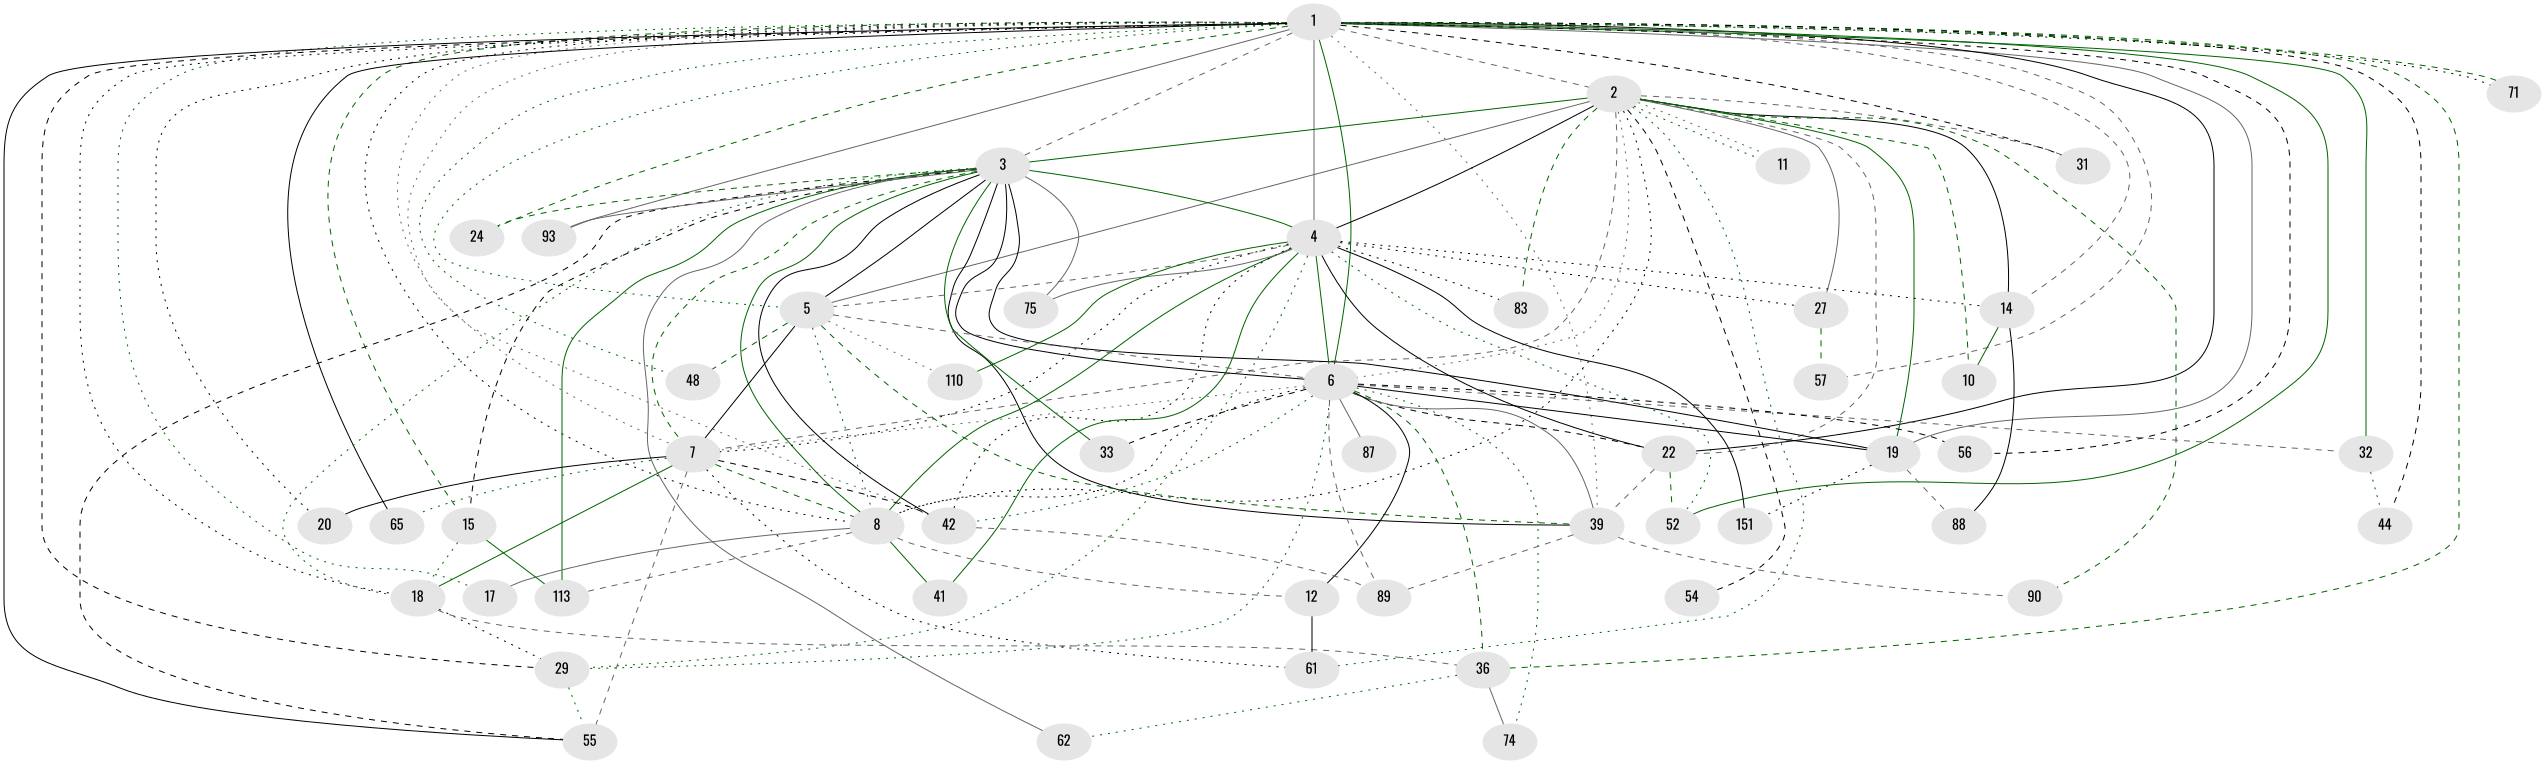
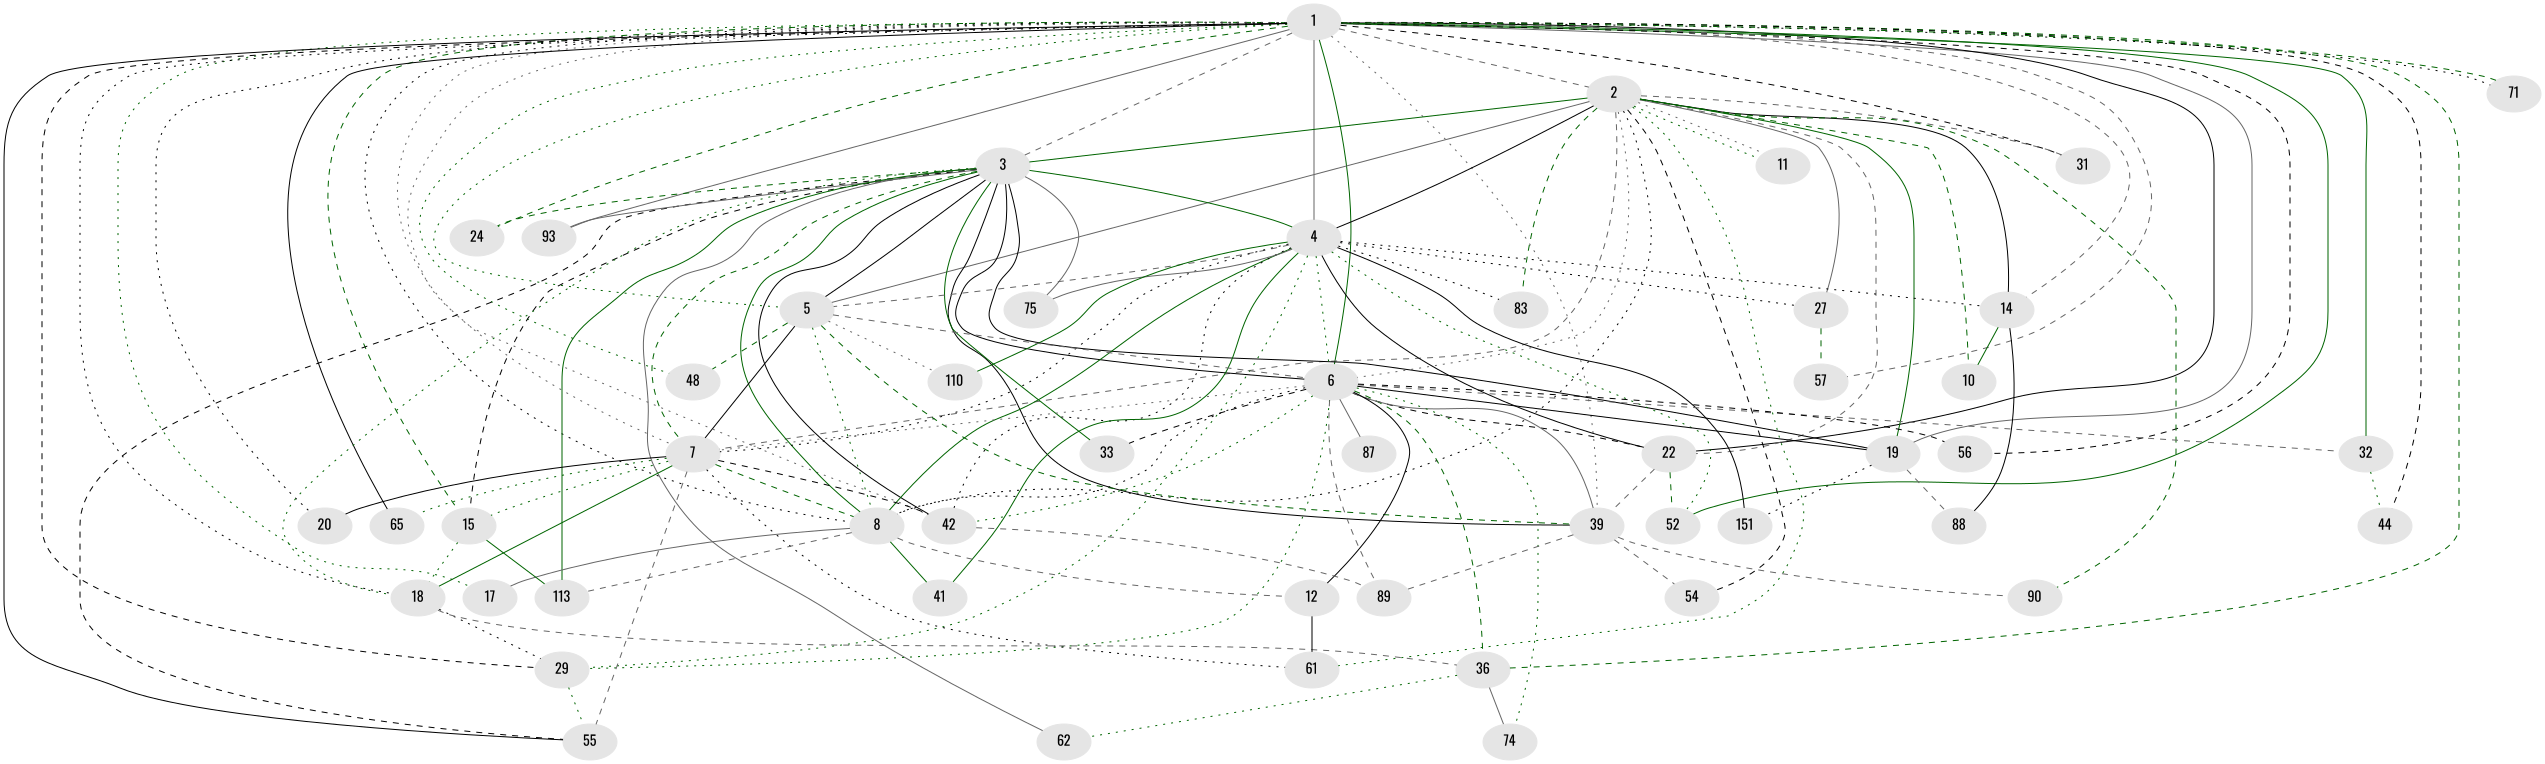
  graph {
    fontname=Oswald
    node [color=gray90 fontname=Oswald style=filled]
    edge [color=darkgreen fontname=Oswald style=solid]
    1 [super="+10"]
    2 [super="+85+66+102"]
    3 [super="+40+92"]
    4 [super="+84"]
    5 [super="+99"]
    6 [super="+9+25+100+28+51+45+86+59+76+67+72+21+46"]
    7 [super="+53"]
    8
    14 [super="+96"]
    15 [super="+16"]
    17
    18 [super="+70+81"]
    19 [super="+106+37"]
    20
    22 [super="+23+73+34"]
    24 [super="+111"]
    29 [super="+38+58"]
    31
    32
    36 [super="+103+108"]
    39 [super="+123+60"]
    42 [super="+128+94"]
    44
    48
    52 [super="+78+68"]
    55 [super="+77"]
    56 [super="+69"]
    57
    65
    71
    93
    11
    27
    n34 [label=10]
    54
    61
    83
    90
    33
    62
    75
    113 [super="+117"]
    41
    110
    n45 [label=151]
    12
    74
    87
    89 [super="+91+98"]
    88
    1 -- 2 [color=gray40 style=dashed weight=3]
    1 -- 3 [color=gray40 style=dashed weight=5]
    1 -- 4 [color=gray40 weight=4]
    1 -- 5 [style=dotted weight=2]
    1 -- 6 [weight=9]
    1 -- 7 [color=gray40 style=dotted weight=3]
    1 -- 8 [color=black style=dotted weight=2]
    1 -- 14 [color=gray40 style=dashed]
    1 -- 15 [style=dashed]
    1 -- 17 [style=dotted]
    1 -- 18 [color=black style=dotted]
    1 -- 19 [color=gray40 weight=2]
    1 -- 20 [color=black style=dotted]
    1 -- 22 [color=black weight=2]
    1 -- 24 [style=dashed weight=2]
    1 -- 29 [color=black style=dashed weight=2]
    1 -- 31 [color=black style=dashed]
    1 -- 32
    1 -- 36 [style=dashed]
    1 -- 39 [color=gray40 style=dotted]
    1 -- 42 [color=gray40 style=dotted]
    1 -- 44 [color=black style=dashed]
    1 -- 48 [style=dotted]
    1 -- 52 [weight=2]
    1 -- 55 [color=black]
    1 -- 56 [color=black style=dashed]
    1 -- 57 [color=gray40 style=dashed]
    1 -- 65 [color=black]
    1 -- 71 [color=black style=dotted]
    1 -- 71 [style=dashed]
    1 -- 93 [color=gray40]
    2 -- 3 [weight=2]
    2 -- 4 [color=black]
    2 -- 5 [color=gray40]
    2 -- 6 [color=gray40 style=dotted weight=3]
    2 -- 7 [color=gray40 style=dashed weight=2]
    2 -- 8 [color=black style=dotted]
    2 -- 14 [color=black]
    2 -- 19
    2 -- 22 [color=gray40 style=dashed]
    2 -- 31 [color=gray40 style=dashed]
    2 -- 11 [style=dotted]
    2 -- 11 [color=gray40 style=dotted]
    2 -- 27 [color=gray40]
    2 -- n34 [style=dashed]
    2 -- 54 [color=black style=dashed]
    2 -- 61 [style=dotted]
    2 -- 83 [style=dashed]
    2 -- 90 [style=dashed]
    3 -- 4
    3 -- 5 [color=black]
    3 -- 6 [color=black weight=4]
    3 -- 7 [style=dashed weight=2]
    3 -- 8
    3 -- 15 [color=black style=dashed]
    3 -- 18 [style=dotted]
    3 -- 19 [color=black]
    3 -- 24 [style=dashed]
    3 -- 39 [color=black]
    3 -- 42 [color=black]
    3 -- 55 [color=black style=dashed]
    3 -- 93 [color=gray40]
    3 -- 33
    3 -- 62 [color=gray40]
    3 -- 75 [color=gray40]
    3 -- 113
    4 -- 5 [color=gray40 style=dashed weight=2]
-   4 -- 6 [weight=3]
+   4 -- 6 [style=dotted weight=3]
    4 -- 7 [color=black style=dotted weight=2]
    4 -- 8
    4 -- 14 [color=black style=dotted]
    4 -- 22 [color=black]
    4 -- 29 [style=dotted]
    4 -- 42 [color=black style=dotted]
    4 -- 52 [style=dotted]
    4 -- 27 [color=black style=dotted]
    4 -- 83 [color=black style=dotted]
    4 -- 75 [color=gray40]
    4 -- 41
    4 -- 110
    4 -- n45 [color=black]
    5 -- 6 [color=gray40 style=dashed weight=4]
    5 -- 7 [color=black]
    5 -- 8 [style=dotted]
    5 -- 39 [style=dashed]
    5 -- 48 [style=dashed]
    5 -- 110 [color=gray40 style=dotted]
    6 -- 7 [color=gray40 style=dotted weight=5]
    6 -- 8 [color=black style=dotted weight=5]
    6 -- 19 [color=black weight=4]
    6 -- 22 [color=black style=dashed]
    6 -- 29 [style=dotted weight=2]
    6 -- 32 [color=gray40 style=dashed]
    6 -- 36 [style=dashed weight=2]
    6 -- 39 [color=gray40]
    6 -- 42 [style=dotted]
    6 -- 56 [color=black style=dashed weight=2]
    6 -- 33 [color=black style=dashed]
    6 -- 12 [color=black]
    6 -- 74 [style=dotted]
    6 -- 87 [color=gray40 weight=2]
    6 -- 89 [color=gray40 style=dashed weight=3]
    7 -- 8 [style=dashed]
+   7 -- 15 [style=dotted]
    7 -- 18
    7 -- 20 [color=black]
    7 -- 42 [color=black style=dashed]
    7 -- 55 [color=gray40 style=dashed weight=3]
    7 -- 65 [style=dotted]
    7 -- 61 [color=black style=dotted]
    8 -- 17 [color=gray40]
    8 -- 113 [color=gray40 style=dashed]
    8 -- 41
    8 -- 12 [color=gray40 style=dashed]
    14 -- n34
    14 -- 88 [color=black]
    15 -- 18 [style=dotted]
    15 -- 113
    18 -- 29 [color=black style=dotted]
    18 -- 36 [color=gray40 style=dashed]
    19 -- n45 [color=black style=dotted]
    19 -- 88 [color=gray40 style=dashed]
    22 -- 39 [color=gray40 style=dashed]
    22 -- 52 [style=dashed]
    29 -- 55 [style=dotted]
    32 -- 44 [style=dotted]
    36 -- 62 [style=dotted]
    36 -- 74 [color=gray40]
+   39 -- 54 [color=gray40 style=dashed]
    39 -- 90 [color=gray40 style=dashed]
    39 -- 89 [color=gray40 style=dashed]
    42 -- 89 [color=gray40 style=dashed]
    27 -- 57 [style=dashed]
    12 -- 61 [color=black]
  }
